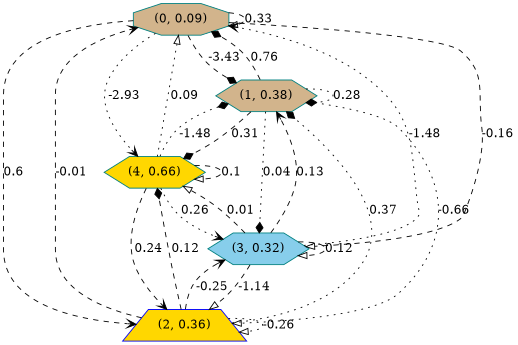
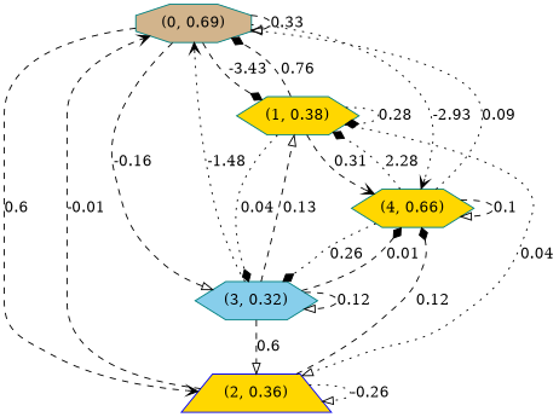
  digraph {
    node [color=teal fillcolor=tan shape=hexagon style=filled]
    edge [arrowhead=onormal style=dashed]
-   n1 [label="(0, 0.09)" shape=octagon]
-   n2 [label="(1, 0.38)"]
+   n1 [label="(0, 0.69)" shape=octagon]
+   n2 [fillcolor=gold label="(1, 0.38)"]
    n3 [color=blue fillcolor=gold label="(2, 0.36)" shape=trapezium]
    n4 [fillcolor=skyblue label="(3, 0.32)"]
    n5 [fillcolor=gold label="(4, 0.66)"]
    n1 -> n1 [label=0.33]
    n1 -> n2 [arrowhead=diamond label=-3.43]
    n1 -> n3 [arrowhead=vee label=0.6]
    n1 -> n4 [label=-0.16]
    n1 -> n5 [arrowhead=vee label=-2.93 style=dotted]
    n2 -> n1 [arrowhead=diamond label=0.76]
    n2 -> n2 [arrowhead=diamond label=0.28 style=dotted]
-   n2 -> n3 [label=-0.66 style=dotted]
+   n2 -> n3 [label=0.04 style=dotted]
    n2 -> n4 [arrowhead=diamond label=0.04 style=dotted]
-   n2 -> n5 [arrowhead=diamond label=0.31]
+   n2 -> n5 [arrowhead=vee label=0.31]
    n3 -> n1 [arrowhead=vee label=-0.01]
-   n3 -> n2 [arrowhead=diamond label=0.37 style=dotted]
    n3 -> n3 [label=-0.26 style=dotted]
-   n3 -> n4 [arrowhead=vee label=-0.25]
    n3 -> n5 [arrowhead=diamond label=0.12]
    n4 -> n1 [arrowhead=vee label=-1.48 style=dotted]
-   n4 -> n2 [arrowhead=vee label=0.13]
-   n4 -> n3 [label=-1.14]
+   n4 -> n2 [label=0.13]
+   n4 -> n3 [label=0.6]
    n4 -> n4 [label=0.12]
-   n4 -> n5 [label=0.01]
+   n4 -> n5 [arrowhead=diamond label=0.01]
    n5 -> n1 [label=0.09 style=dotted]
-   n5 -> n2 [arrowhead=diamond label=-1.48 style=dotted]
-   n5 -> n3 [arrowhead=vee label=0.24]
-   n5 -> n4 [arrowhead=vee label=0.26 style=dotted]
+   n5 -> n2 [arrowhead=diamond label=2.28 style=dotted]
+   n5 -> n4 [arrowhead=diamond label=0.26 style=dotted]
    n5 -> n5 [label=0.1]
  }
